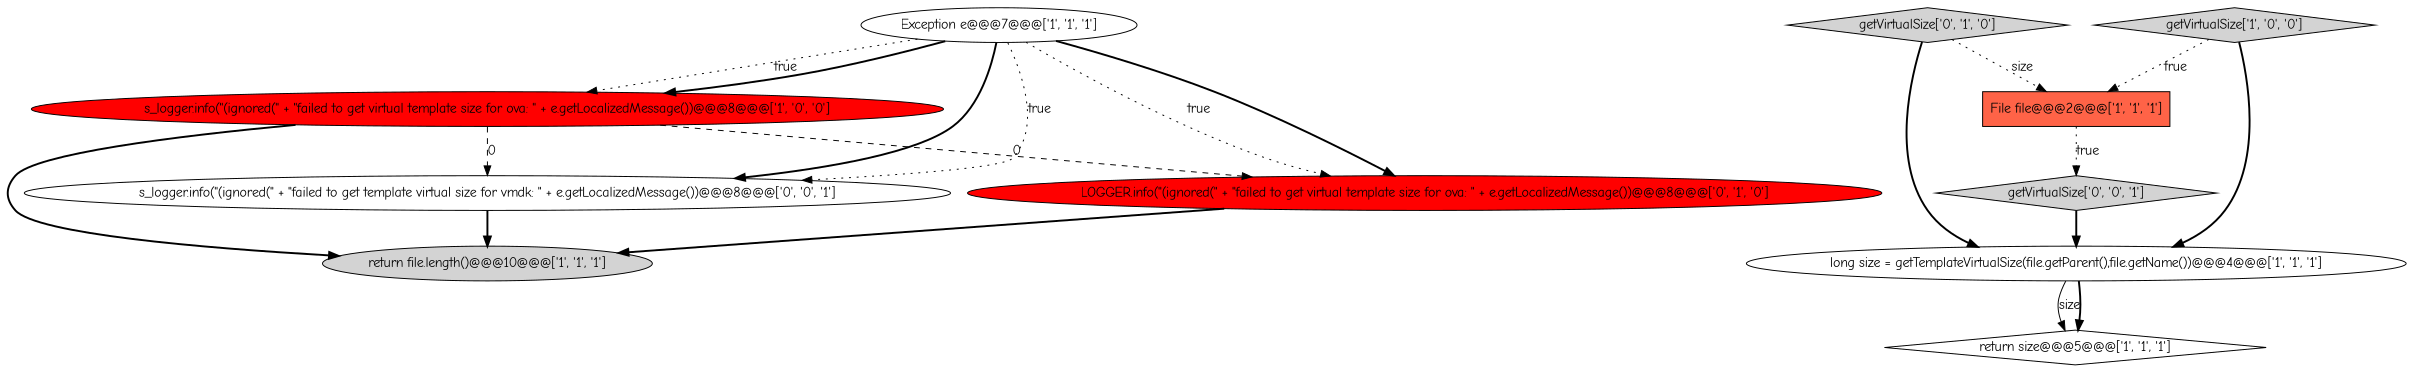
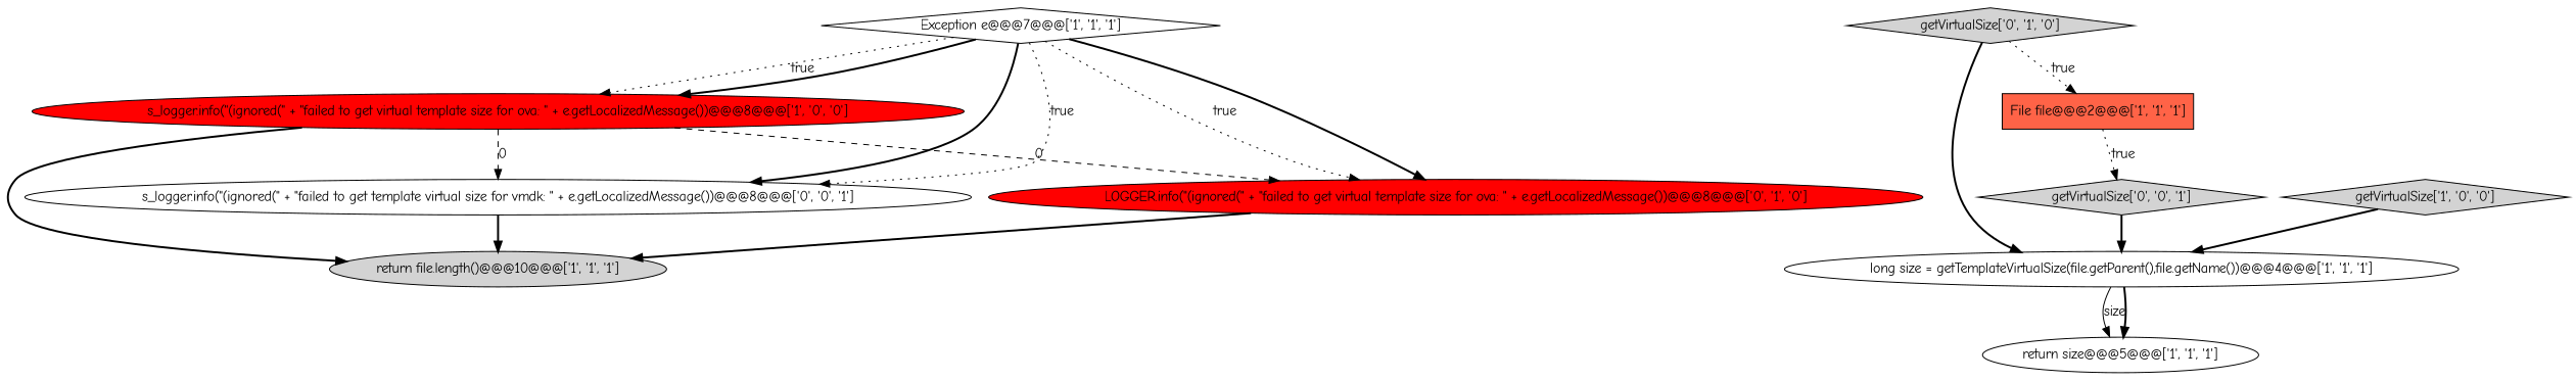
  digraph {
    fontname="Comic Neue"
    node [fillcolor=lightgray fontname="Comic Neue" shape=ellipse style=filled]
    edge [fontname="Comic Neue" style=bold]
    n1 [label="return file.length()@@@10@@@['1', '1', '1']"]
    n2 [fillcolor=white label="long size = getTemplateVirtualSize(file.getParent(),file.getName())@@@4@@@['1', '1', '1']"]
-   n3 [fillcolor=white label="return size@@@5@@@['1', '1', '1']" shape=diamond]
+   n3 [fillcolor=white label="return size@@@5@@@['1', '1', '1']"]
    n4 [fillcolor=red label="s_logger.info(\"(ignored(\" + \"failed to get virtual template size for ova: \" + e.getLocalizedMessage())@@@8@@@['1', '0', '0']"]
    n5 [fillcolor=white label="s_logger.info(\"(ignored(\" + \"failed to get template virtual size for vmdk: \" + e.getLocalizedMessage())@@@8@@@['0', '0', '1']"]
    n6 [fillcolor=red label="LOGGER.info(\"(ignored(\" + \"failed to get virtual template size for ova: \" + e.getLocalizedMessage())@@@8@@@['0', '1', '0']"]
-   n7 [fillcolor=white label="Exception e@@@7@@@['1', '1', '1']"]
+   n7 [fillcolor=white label="Exception e@@@7@@@['1', '1', '1']" shape=diamond]
    n8 [label="getVirtualSize['0', '1', '0']" shape=diamond]
    n9 [fillcolor=tomato label="File file@@@2@@@['1', '1', '1']" shape=box]
    n10 [label="getVirtualSize['0', '0', '1']" shape=diamond]
    n11 [label="getVirtualSize['1', '0', '0']" shape=diamond]
    n2 -> n3 [label=size style=solid]
    n2 -> n3
    n4 -> n1
    n4 -> n5 [label=0 style=dashed]
    n4 -> n6 [label=0 style=dashed]
    n5 -> n1
    n6 -> n1
    n7 -> n4 [label=true style=dotted]
    n7 -> n4
    n7 -> n5
    n7 -> n5 [label=true style=dotted]
    n7 -> n6 [label=true style=dotted]
    n7 -> n6
    n8 -> n2
-   n8 -> n9 [label=size style=dotted]
+   n8 -> n9 [label=true style=dotted]
    n9 -> n10 [label=true style=dotted]
    n10 -> n2
    n11 -> n2
-   n11 -> n9 [label=true style=dotted]
  }
